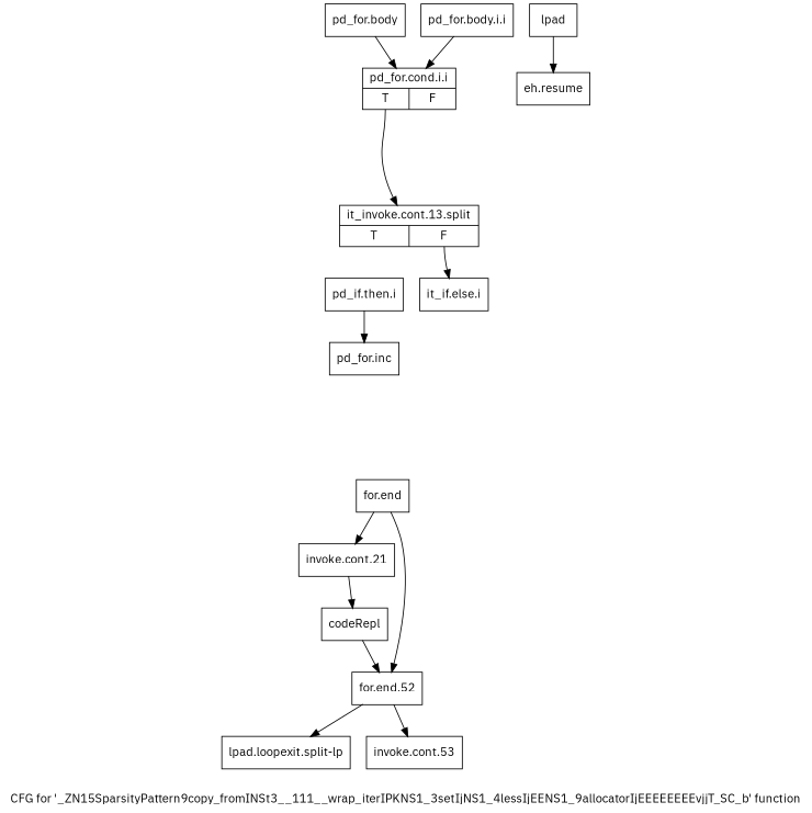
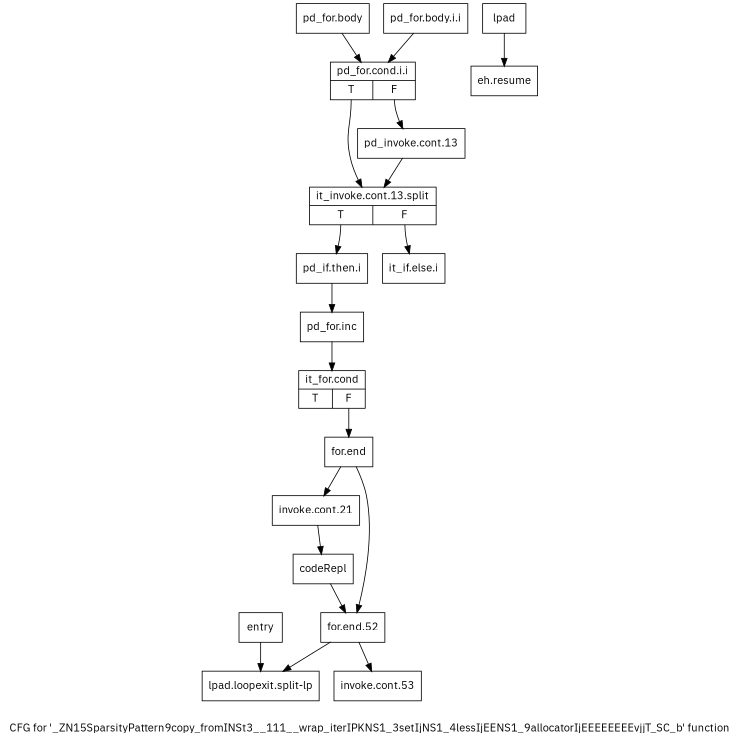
  digraph {
    fontname="IBM Plex Sans"
    label="CFG for '_ZN15SparsityPattern9copy_fromINSt3__111__wrap_iterIPKNS1_3setIjNS1_4lessIjEENS1_9allocatorIjEEEEEEEEvjjT_SC_b' function"
    node [fontname="IBM Plex Sans" shape=record]
    edge [fontname="IBM Plex Sans"]
+   n1 [label="{entry}"]
    n2 [label="{lpad.loopexit.split-lp}"]
+   n3 [label="{it_for.cond|{<s0>T|<s1>F}}"]
    n4 [label="{for.end}"]
    n5 [label="{lpad}"]
    n6 [label="{eh.resume}"]
    n7 [label="{pd_for.body}"]
    n8 [label="{pd_for.cond.i.i|{<s0>T|<s1>F}}"]
    n9 [label="{invoke.cont.21}"]
    n10 [label="{for.end.52}"]
+   n11 [label="{pd_invoke.cont.13}"]
    n12 [label="{it_invoke.cont.13.split|{<s0>T|<s1>F}}"]
    n13 [label="{codeRepl}"]
    n14 [label="{pd_for.body.i.i}"]
    n15 [label="{pd_if.then.i}"]
    n16 [label="{it_if.else.i}"]
    n17 [label="{pd_for.inc}"]
    n18 [label="{invoke.cont.53}"]
+   n1 -> n2
+   n3 -> n4 [tailport=s1]
    n4 -> n9
    n4 -> n10
    n5 -> n6
    n7 -> n8
+   n8 -> n11 [tailport=s1]
    n8 -> n12 [tailport=s0]
    n9 -> n13
    n10 -> n2
    n10 -> n18
+   n11 -> n12
+   n12 -> n15 [tailport=s0]
    n12 -> n16 [tailport=s1]
    n13 -> n10
    n14 -> n8
    n15 -> n17
+   n17 -> n3
  }
